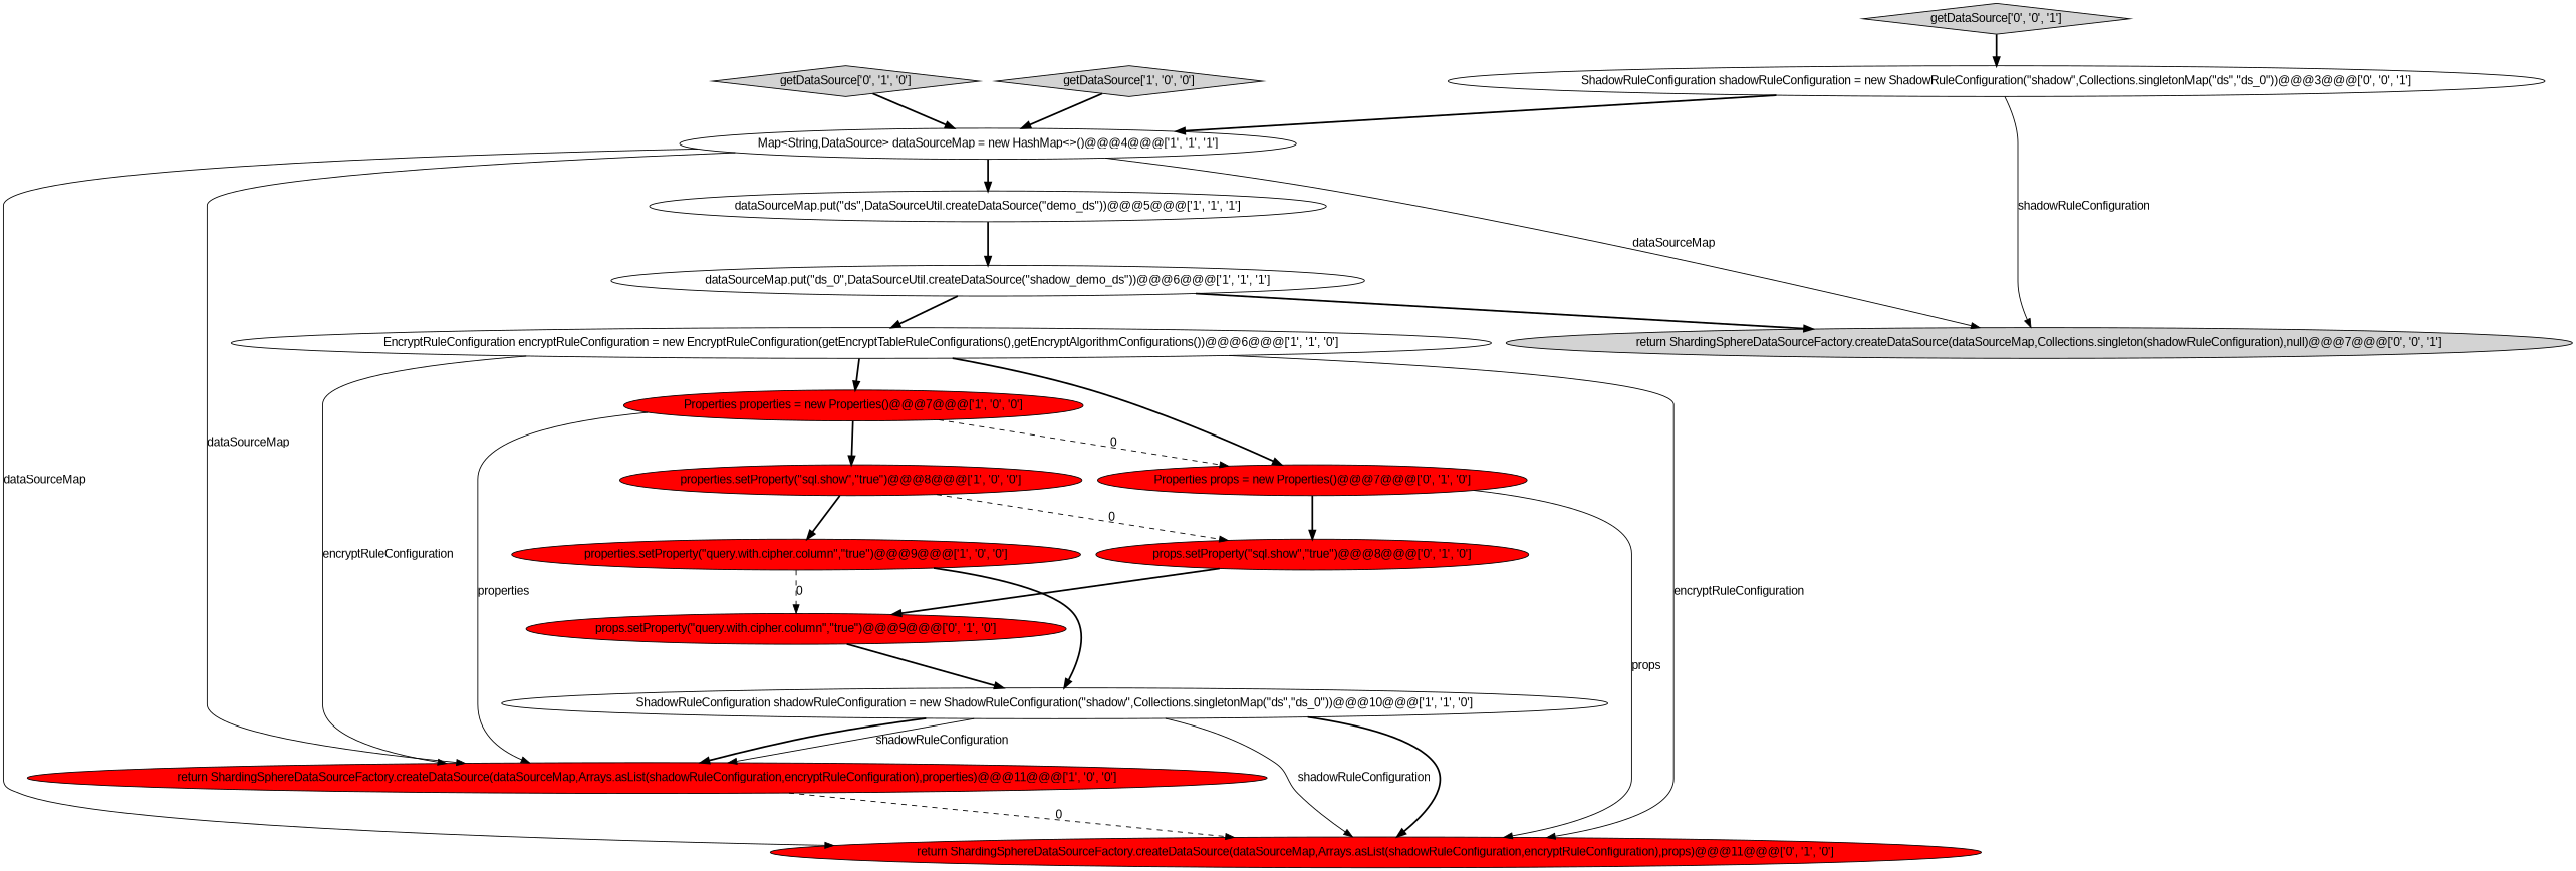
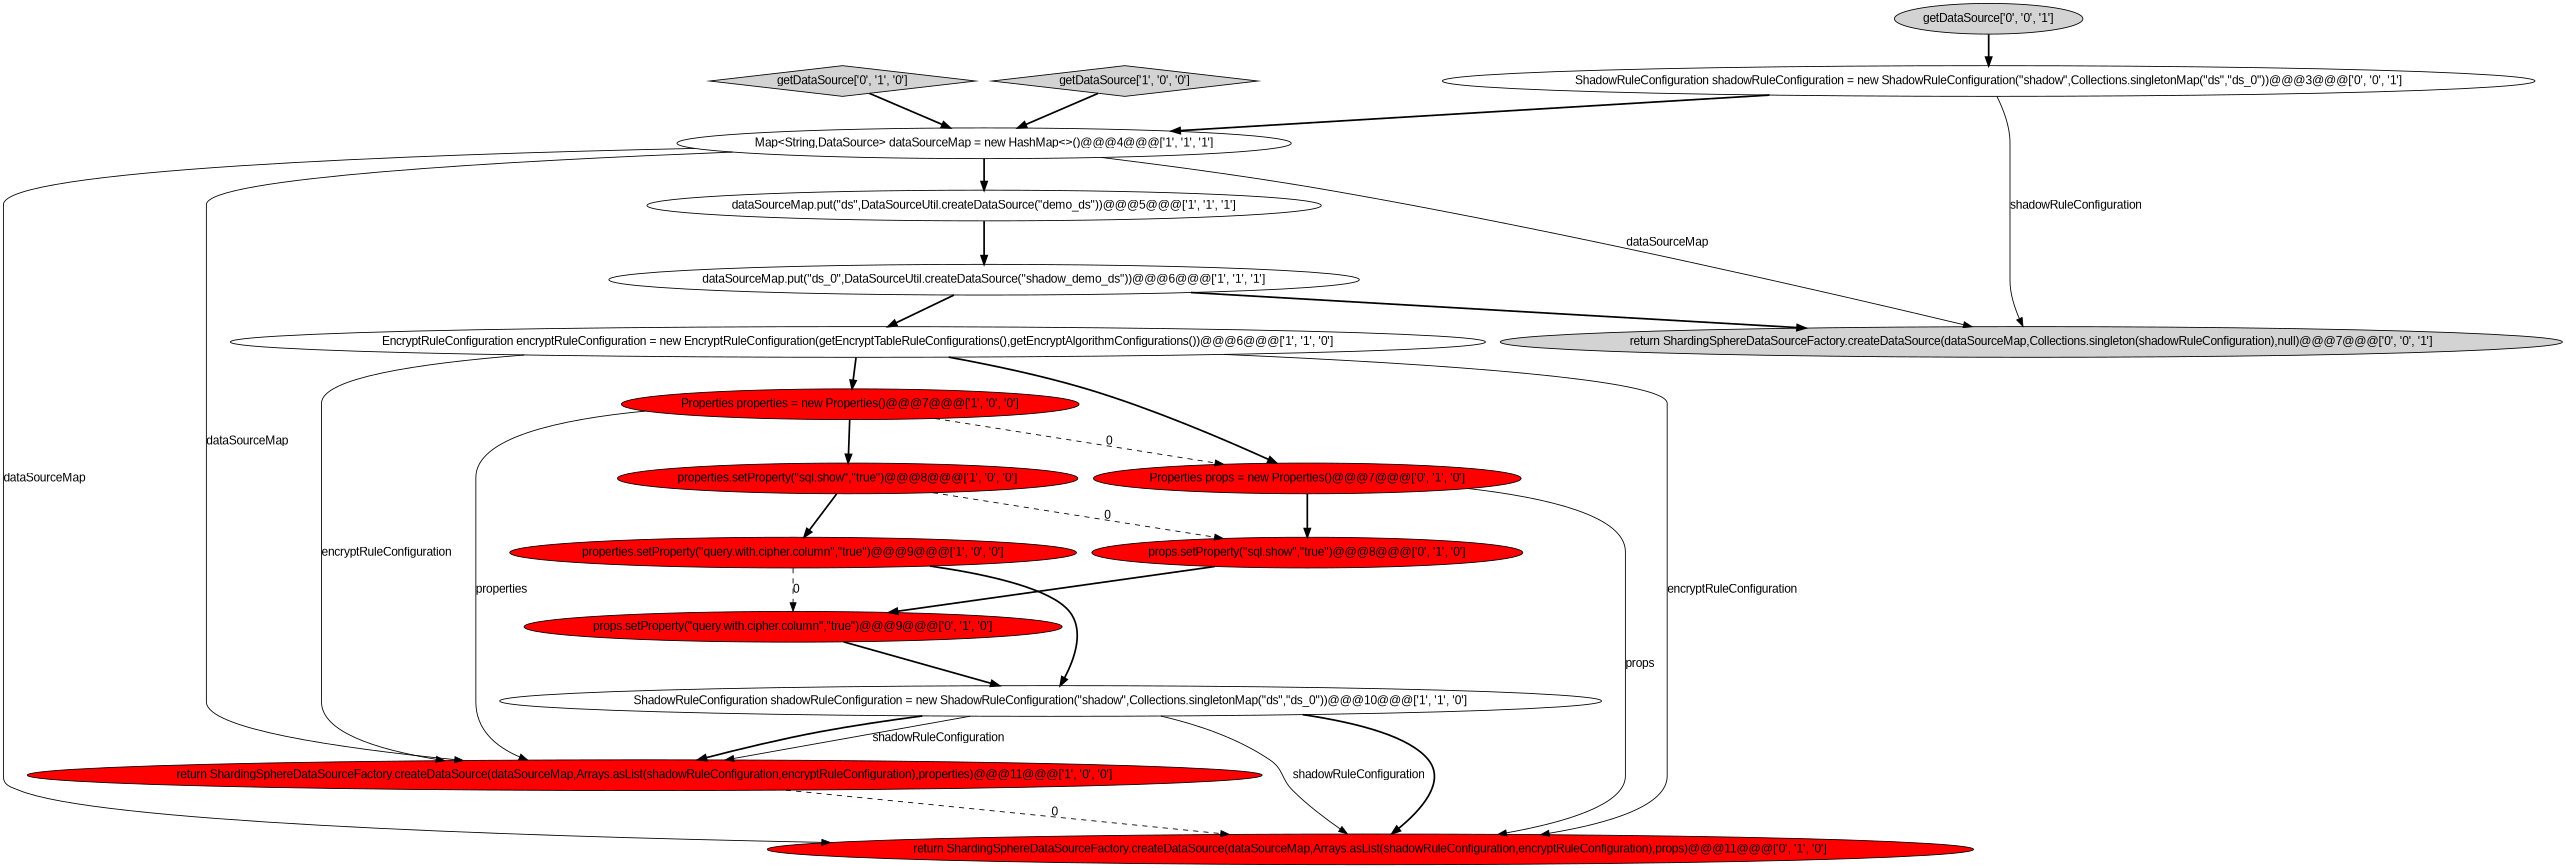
  digraph {
    fontname="Liberation Sans"
    node [fillcolor=red shape=ellipse style=filled fontname="Liberation Sans"]
    edge [style=bold fontname="Liberation Sans"]
    n1 [fillcolor=white label="dataSourceMap.put(\"ds_0\",DataSourceUtil.createDataSource(\"shadow_demo_ds\"))@@@6@@@['1', '1', '1']"]
    n2 [fillcolor=white label="EncryptRuleConfiguration encryptRuleConfiguration = new EncryptRuleConfiguration(getEncryptTableRuleConfigurations(),getEncryptAlgorithmConfigurations())@@@6@@@['1', '1', '0']"]
    n3 [fillcolor=lightgray label="return ShardingSphereDataSourceFactory.createDataSource(dataSourceMap,Collections.singleton(shadowRuleConfiguration),null)@@@7@@@['0', '0', '1']"]
    n4 [label="properties.setProperty(\"sql.show\",\"true\")@@@8@@@['1', '0', '0']"]
    n5 [label="props.setProperty(\"sql.show\",\"true\")@@@8@@@['0', '1', '0']"]
    n6 [label="properties.setProperty(\"query.with.cipher.column\",\"true\")@@@9@@@['1', '0', '0']"]
    n7 [fillcolor=lightgray label="getDataSource['0', '1', '0']" shape=diamond]
    n8 [fillcolor=white label="Map<String,DataSource> dataSourceMap = new HashMap<>()@@@4@@@['1', '1', '1']"]
    n9 [label="Properties props = new Properties()@@@7@@@['0', '1', '0']"]
    n10 [label="return ShardingSphereDataSourceFactory.createDataSource(dataSourceMap,Arrays.asList(shadowRuleConfiguration,encryptRuleConfiguration),props)@@@11@@@['0', '1', '0']"]
    n11 [label="props.setProperty(\"query.with.cipher.column\",\"true\")@@@9@@@['0', '1', '0']"]
    n12 [fillcolor=white label="ShadowRuleConfiguration shadowRuleConfiguration = new ShadowRuleConfiguration(\"shadow\",Collections.singletonMap(\"ds\",\"ds_0\"))@@@10@@@['1', '1', '0']"]
    n13 [label="return ShardingSphereDataSourceFactory.createDataSource(dataSourceMap,Arrays.asList(shadowRuleConfiguration,encryptRuleConfiguration),properties)@@@11@@@['1', '0', '0']"]
-   n14 [fillcolor=lightgray label="getDataSource['0', '0', '1']" shape=diamond]
+   n14 [fillcolor=lightgray label="getDataSource['0', '0', '1']"]
    n15 [fillcolor=white label="ShadowRuleConfiguration shadowRuleConfiguration = new ShadowRuleConfiguration(\"shadow\",Collections.singletonMap(\"ds\",\"ds_0\"))@@@3@@@['0', '0', '1']"]
    n16 [fillcolor=lightgray label="getDataSource['1', '0', '0']" shape=diamond]
    n17 [fillcolor=white label="dataSourceMap.put(\"ds\",DataSourceUtil.createDataSource(\"demo_ds\"))@@@5@@@['1', '1', '1']"]
    n18 [label="Properties properties = new Properties()@@@7@@@['1', '0', '0']"]
    n1 -> n2
    n1 -> n3
    n2 -> n9
    n2 -> n10 [label=encryptRuleConfiguration style=solid]
    n2 -> n13 [label=encryptRuleConfiguration style=solid]
    n2 -> n18
    n4 -> n5 [label=0 style=dashed]
    n4 -> n6
    n5 -> n11
    n6 -> n11 [label=0 style=dashed]
    n6 -> n12
    n7 -> n8
    n8 -> n3 [label=dataSourceMap style=solid]
    n8 -> n10 [label=dataSourceMap style=solid]
    n8 -> n13 [label=dataSourceMap style=solid]
    n8 -> n17
    n9 -> n5
    n9 -> n10 [label=props style=solid]
    n11 -> n12
    n12 -> n10
    n12 -> n10 [label=shadowRuleConfiguration style=solid]
    n12 -> n13 [label=shadowRuleConfiguration style=solid]
    n12 -> n13
    n13 -> n10 [label=0 style=dashed]
    n14 -> n15
    n15 -> n3 [label=shadowRuleConfiguration style=solid]
    n15 -> n8
    n16 -> n8
    n17 -> n1
    n18 -> n4
    n18 -> n9 [label=0 style=dashed]
    n18 -> n13 [label=properties style=solid]
  }
